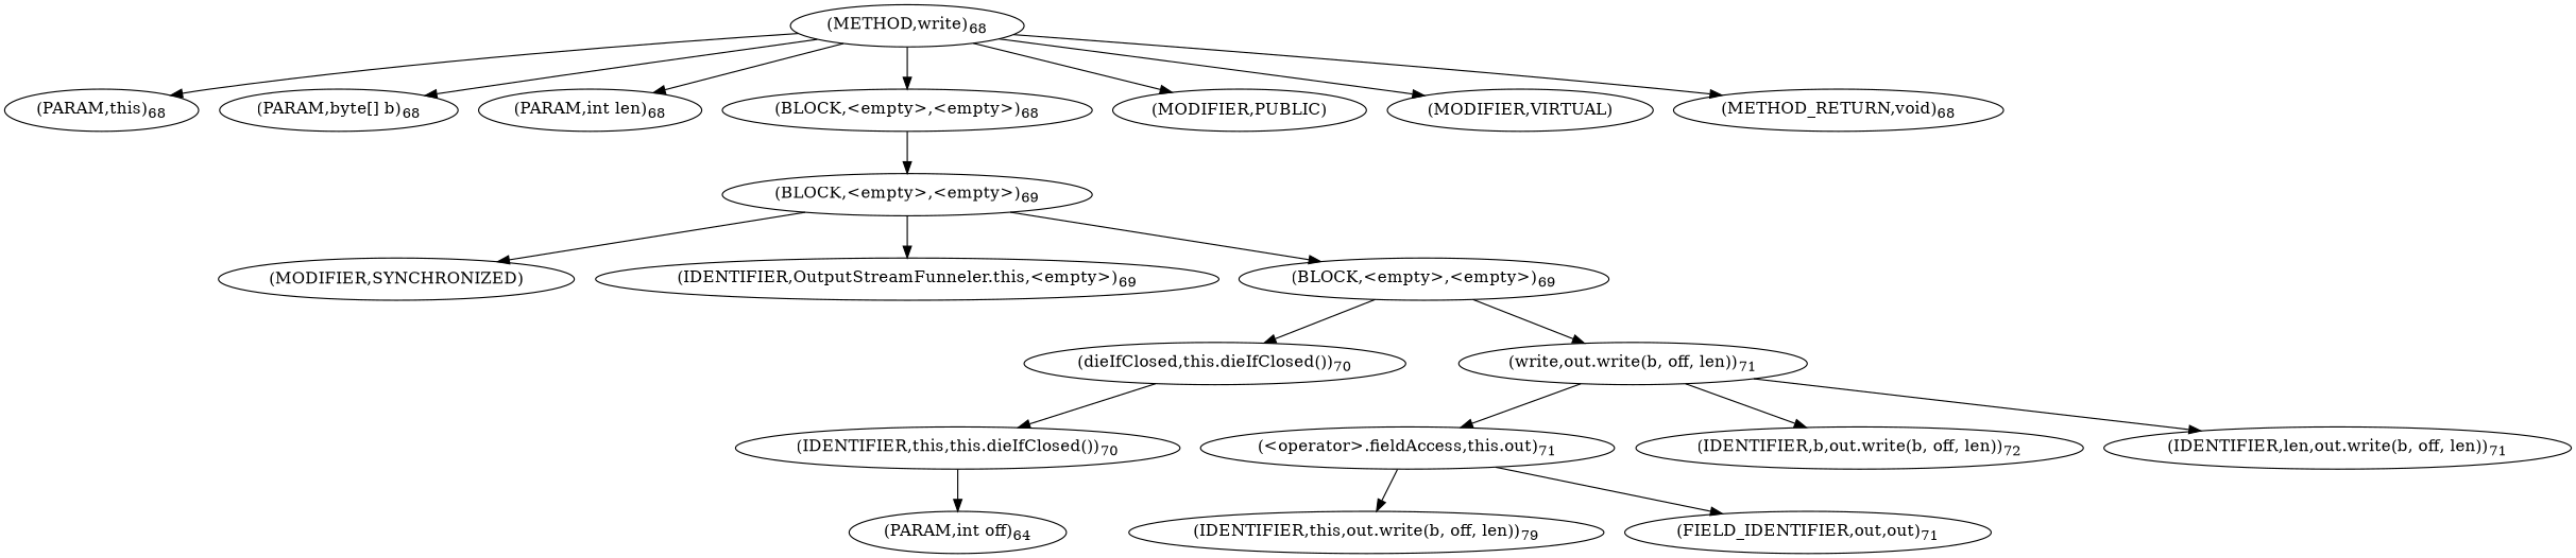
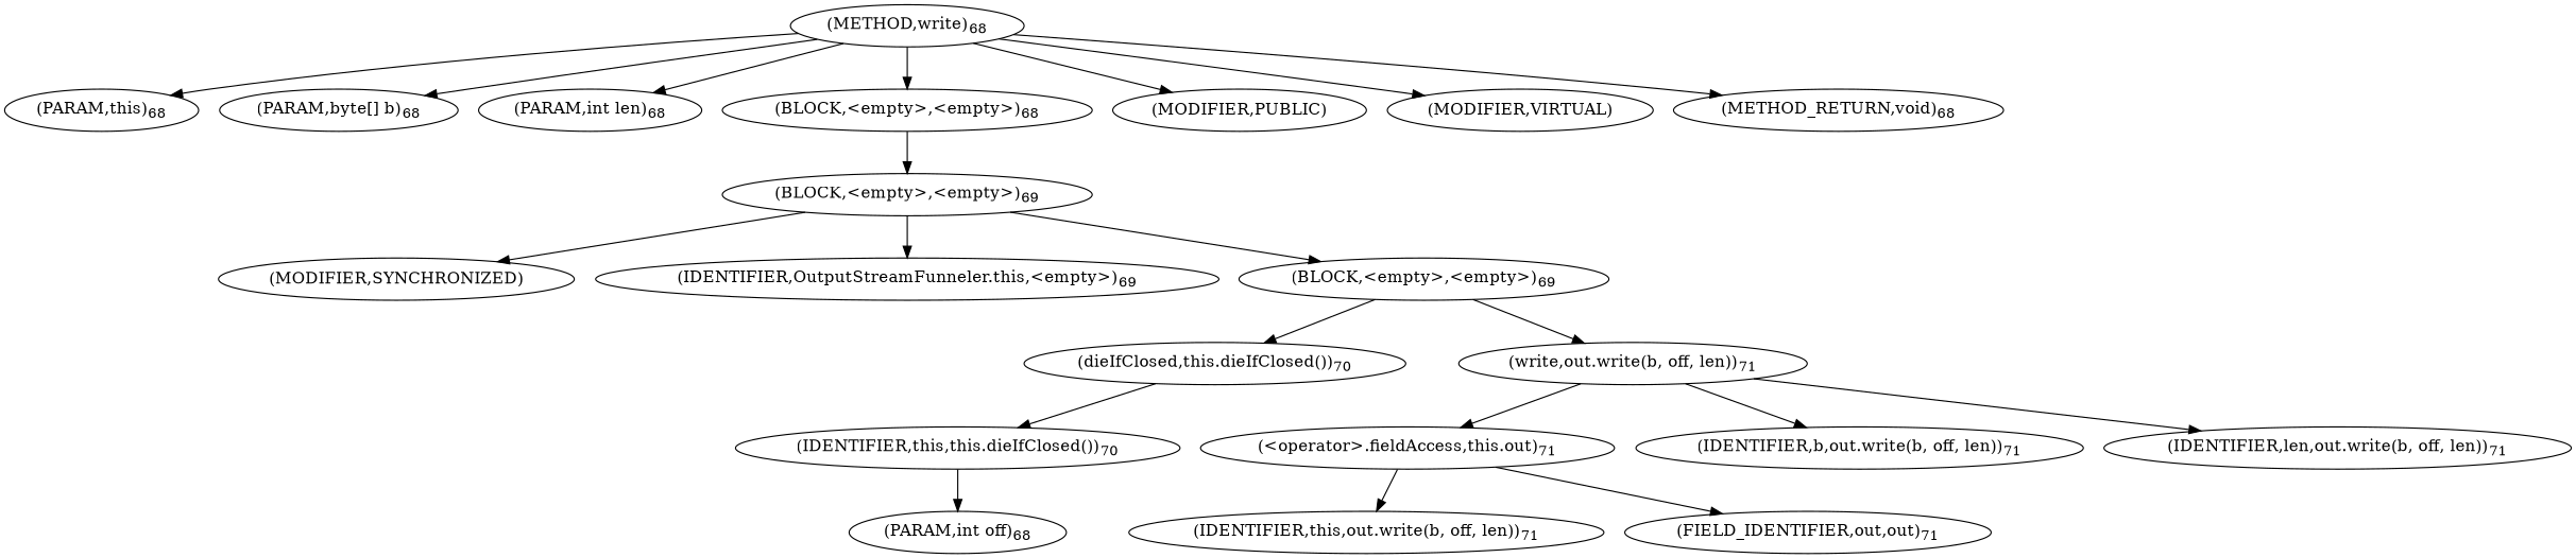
  digraph {
    n1 [label=<(METHOD,write)<SUB>68</SUB>>]
    n2 [label=<(PARAM,this)<SUB>68</SUB>>]
    n3 [label=<(PARAM,byte[] b)<SUB>68</SUB>>]
    n4 [label=<(PARAM,int len)<SUB>68</SUB>>]
    n5 [label=<(BLOCK,&lt;empty&gt;,&lt;empty&gt;)<SUB>68</SUB>>]
    n6 [label=<(MODIFIER,PUBLIC)>]
    n7 [label=<(MODIFIER,VIRTUAL)>]
    n8 [label=<(METHOD_RETURN,void)<SUB>68</SUB>>]
-   n9 [label=<(PARAM,int off)<SUB>64</SUB>>]
+   n9 [label=<(PARAM,int off)<SUB>68</SUB>>]
    n10 [label=<(BLOCK,&lt;empty&gt;,&lt;empty&gt;)<SUB>69</SUB>>]
    n11 [label=<(MODIFIER,SYNCHRONIZED)>]
    n12 [label=<(IDENTIFIER,OutputStreamFunneler.this,&lt;empty&gt;)<SUB>69</SUB>>]
    n13 [label=<(BLOCK,&lt;empty&gt;,&lt;empty&gt;)<SUB>69</SUB>>]
    n14 [label=<(dieIfClosed,this.dieIfClosed())<SUB>70</SUB>>]
    n15 [label=<(write,out.write(b, off, len))<SUB>71</SUB>>]
    n16 [label=<(IDENTIFIER,this,this.dieIfClosed())<SUB>70</SUB>>]
    n17 [label=<(&lt;operator&gt;.fieldAccess,this.out)<SUB>71</SUB>>]
-   n18 [label=<(IDENTIFIER,b,out.write(b, off, len))<SUB>72</SUB>>]
+   n18 [label=<(IDENTIFIER,b,out.write(b, off, len))<SUB>71</SUB>>]
    n19 [label=<(IDENTIFIER,len,out.write(b, off, len))<SUB>71</SUB>>]
-   n20 [label=<(IDENTIFIER,this,out.write(b, off, len))<SUB>79</SUB>>]
+   n20 [label=<(IDENTIFIER,this,out.write(b, off, len))<SUB>71</SUB>>]
    n21 [label=<(FIELD_IDENTIFIER,out,out)<SUB>71</SUB>>]
    n1 -> n2
    n1 -> n3
    n1 -> n4
    n1 -> n5
    n1 -> n6
    n1 -> n7
    n1 -> n8
    n5 -> n10
    n10 -> n11
    n10 -> n12
    n10 -> n13
    n13 -> n14
    n13 -> n15
    n14 -> n16
    n15 -> n17
    n15 -> n18
    n15 -> n19
    n16 -> n9
    n17 -> n20
    n17 -> n21
  }
